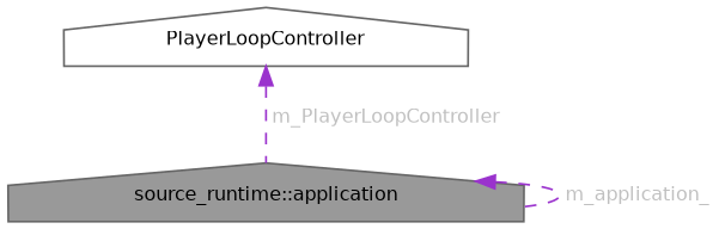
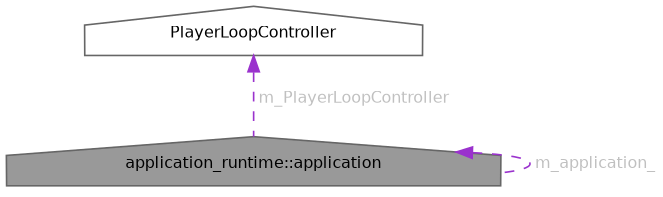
  digraph {
    node [color=gray40 fontname=Helvetica fontsize=10 shape=house style=filled]
    edge [color=darkorchid3 dir=back fontcolor=grey fontname=Helvetica fontsize=10 labelfontname=Helvetica labelfontsize=10 style=dashed]
-   n1 [fillcolor=grey60 fontcolor=black height=0.2 label="source_runtime::application" width=0.4]
+   n1 [fillcolor=grey60 fontcolor=black height=0.2 label="application_runtime::application" width=0.4]
    n2 [fillcolor=white height=0.2 label=PlayerLoopController width=0.4]
    n1 -> n1 [label=" m_application_"]
    n2 -> n1 [label=" m_PlayerLoopController"]
  }
